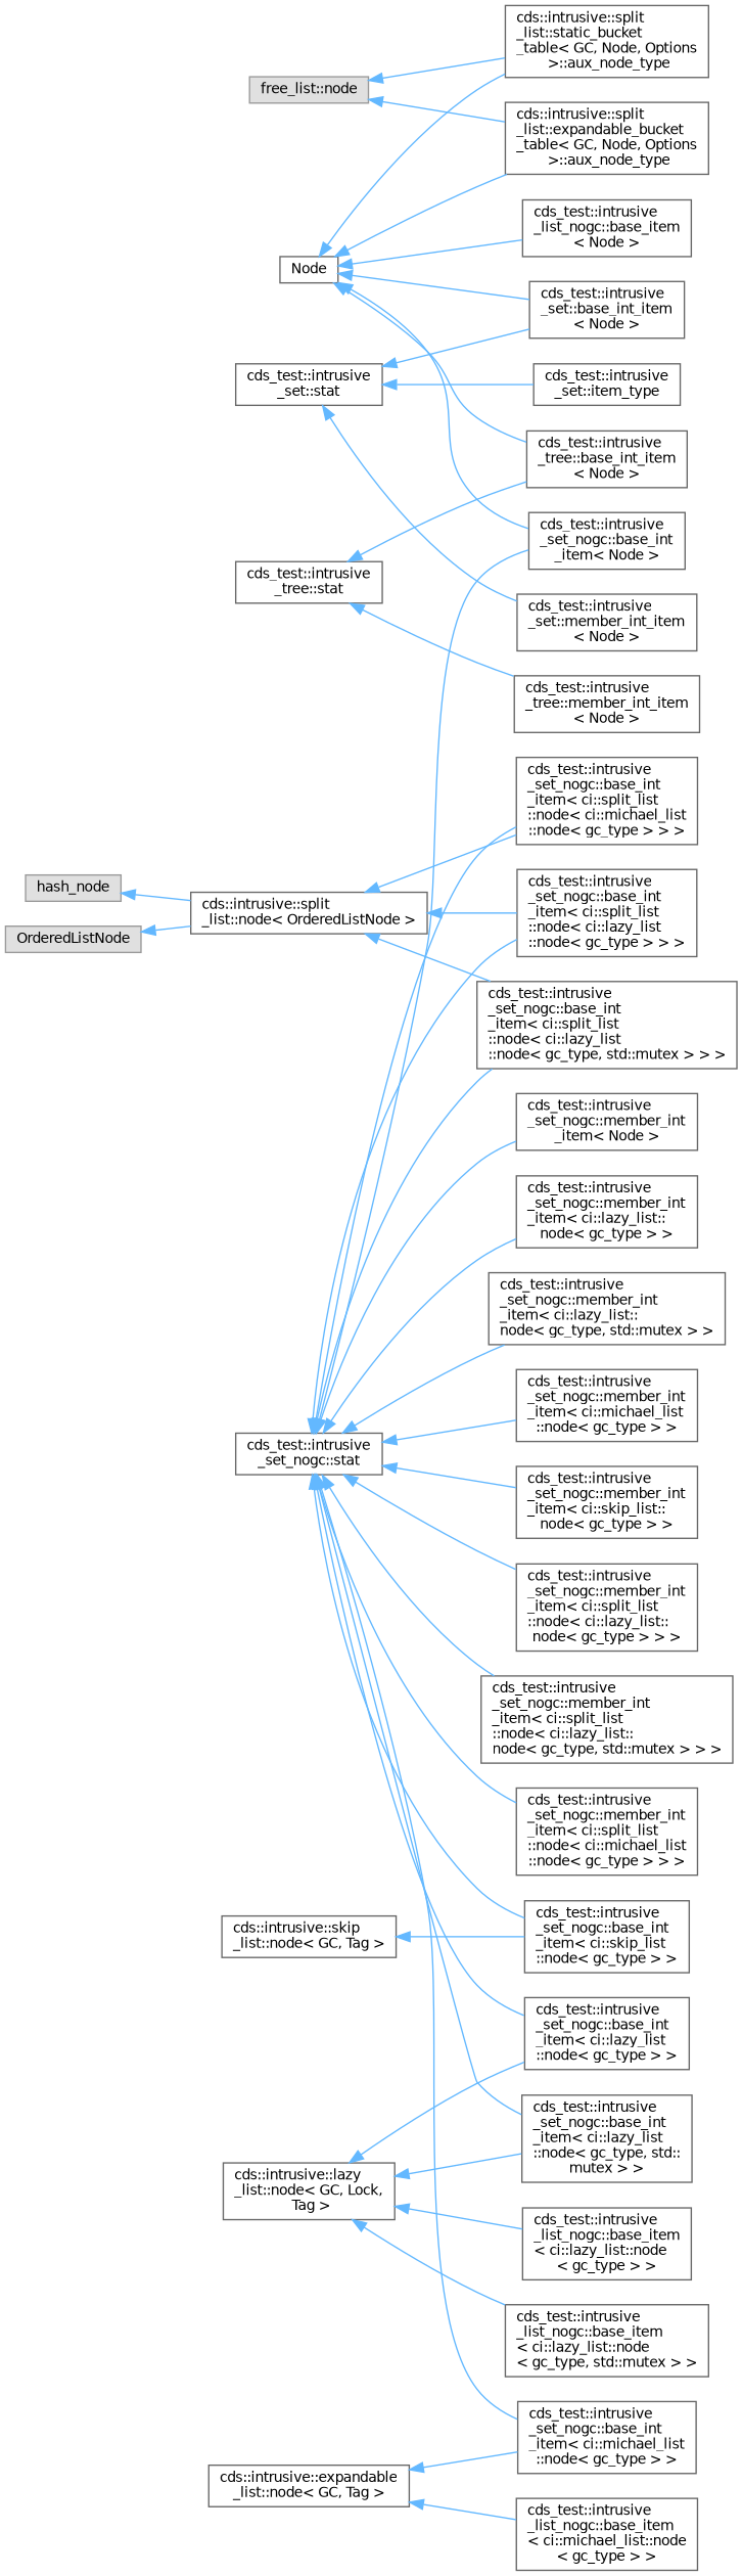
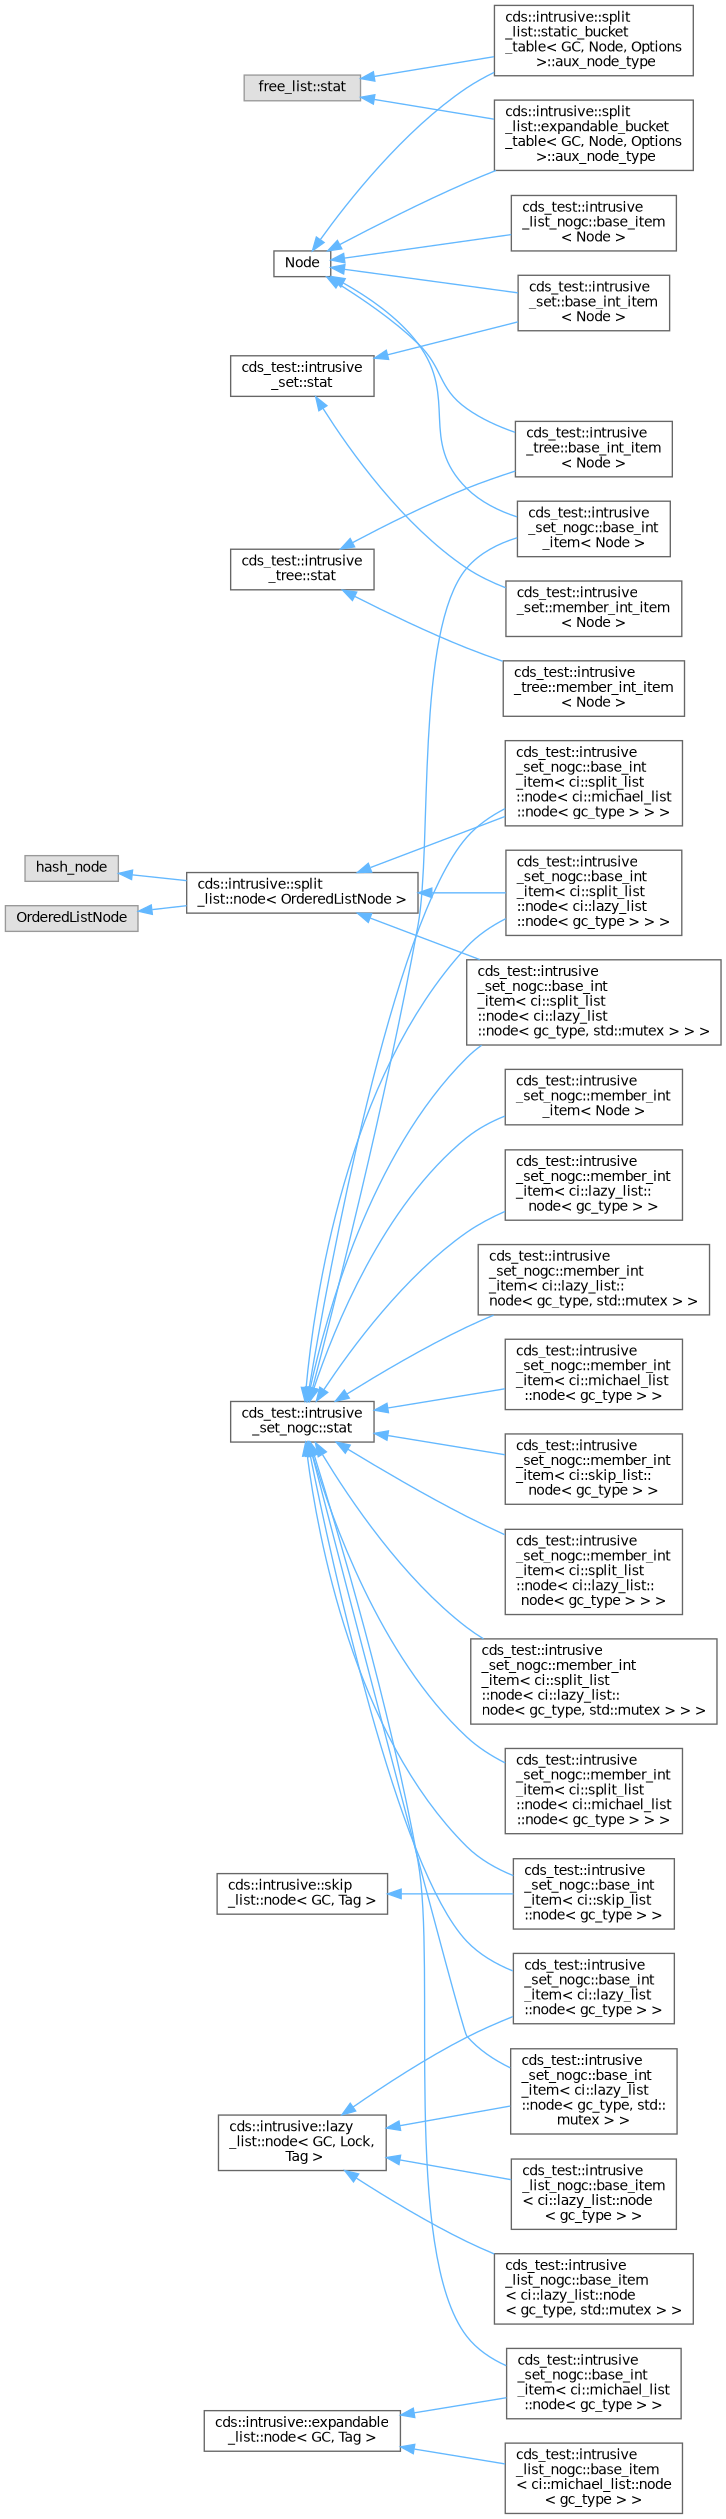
  digraph {
    rankdir=LR
    node [color=grey40 fillcolor=white fontname=Helvetica fontsize=10 shape=box style=filled]
    edge [color=steelblue1 dir=back fontname=Helvetica fontsize=10 labelfontname=Helvetica labelfontsize=10 style=solid]
    n1 [color=grey60 fillcolor="#E0E0E0" height=0.2 label=hash_node width=0.4]
    n2 [height=0.2 label="cds::intrusive::split\l_list::node\< OrderedListNode \>" width=0.4]
    n3 [height=0.2 label="cds_test::intrusive\l_set_nogc::base_int\l_item\< ci::split_list\l::node\< ci::lazy_list\l::node\< gc_type \> \> \>" width=0.4]
    n4 [height=0.2 label="cds_test::intrusive\l_set_nogc::base_int\l_item\< ci::split_list\l::node\< ci::lazy_list\l::node\< gc_type, std::mutex \> \> \>" width=0.4]
    n5 [height=0.2 label="cds_test::intrusive\l_set_nogc::base_int\l_item\< ci::split_list\l::node\< ci::michael_list\l::node\< gc_type \> \> \>" width=0.4]
    n6 [height=0.2 label="Node" width=0.4]
    n7 [height=0.2 label="cds::intrusive::split\l_list::expandable_bucket\l_table\< GC, Node, Options\l \>::aux_node_type" width=0.4]
    n8 [height=0.2 label="cds::intrusive::split\l_list::static_bucket\l_table\< GC, Node, Options\l \>::aux_node_type" width=0.4]
    n9 [height=0.2 label="cds_test::intrusive\l_list_nogc::base_item\l\< Node \>" width=0.4]
    n10 [height=0.2 label="cds_test::intrusive\l_set::base_int_item\l\< Node \>" width=0.4]
    n11 [height=0.2 label="cds_test::intrusive\l_set_nogc::base_int\l_item\< Node \>" width=0.4]
    n12 [height=0.2 label="cds_test::intrusive\l_tree::base_int_item\l\< Node \>" width=0.4]
    n13 [height=0.2 label="cds::intrusive::lazy\l_list::node\< GC, Lock,\l Tag \>" width=0.4]
    n14 [height=0.2 label="cds_test::intrusive\l_list_nogc::base_item\l\< ci::lazy_list::node\l\< gc_type \> \>" width=0.4]
    n15 [height=0.2 label="cds_test::intrusive\l_list_nogc::base_item\l\< ci::lazy_list::node\l\< gc_type, std::mutex \> \>" width=0.4]
    n16 [height=0.2 label="cds_test::intrusive\l_set_nogc::base_int\l_item\< ci::lazy_list\l::node\< gc_type \> \>" width=0.4]
    n17 [height=0.2 label="cds_test::intrusive\l_set_nogc::base_int\l_item\< ci::lazy_list\l::node\< gc_type, std::\lmutex \> \>" width=0.4]
    n18 [height=0.2 label="cds::intrusive::expandable\l_list::node\< GC, Tag \>" width=0.4]
    n19 [height=0.2 label="cds_test::intrusive\l_list_nogc::base_item\l\< ci::michael_list::node\l\< gc_type \> \>" width=0.4]
    n20 [height=0.2 label="cds_test::intrusive\l_set_nogc::base_int\l_item\< ci::michael_list\l::node\< gc_type \> \>" width=0.4]
    n21 [height=0.2 label="cds::intrusive::skip\l_list::node\< GC, Tag \>" width=0.4]
    n22 [height=0.2 label="cds_test::intrusive\l_set_nogc::base_int\l_item\< ci::skip_list\l::node\< gc_type \> \>" width=0.4]
-   n23 [color=grey60 fillcolor="#E0E0E0" height=0.2 label="free_list::node" width=0.4]
+   n23 [color=grey60 fillcolor="#E0E0E0" height=0.2 label="free_list::stat" width=0.4]
    n24 [color=grey60 fillcolor="#E0E0E0" height=0.2 label=OrderedListNode width=0.4]
    n25 [height=0.2 label="cds_test::intrusive\l_set::stat" width=0.4]
-   n26 [height=0.2 label="cds_test::intrusive\l_set::item_type" width=0.4]
    n27 [height=0.2 label="cds_test::intrusive\l_set::member_int_item\l\< Node \>" width=0.4]
    n28 [height=0.2 label="cds_test::intrusive\l_set_nogc::stat" width=0.4]
    n29 [height=0.2 label="cds_test::intrusive\l_set_nogc::member_int\l_item\< ci::lazy_list::\lnode\< gc_type \> \>" width=0.4]
    n30 [height=0.2 label="cds_test::intrusive\l_set_nogc::member_int\l_item\< ci::lazy_list::\lnode\< gc_type, std::mutex \> \>" width=0.4]
    n31 [height=0.2 label="cds_test::intrusive\l_set_nogc::member_int\l_item\< ci::michael_list\l::node\< gc_type \> \>" width=0.4]
    n32 [height=0.2 label="cds_test::intrusive\l_set_nogc::member_int\l_item\< ci::skip_list::\lnode\< gc_type \> \>" width=0.4]
    n33 [height=0.2 label="cds_test::intrusive\l_set_nogc::member_int\l_item\< ci::split_list\l::node\< ci::lazy_list::\lnode\< gc_type \> \> \>" width=0.4]
    n34 [height=0.2 label="cds_test::intrusive\l_set_nogc::member_int\l_item\< ci::split_list\l::node\< ci::lazy_list::\lnode\< gc_type, std::mutex \> \> \>" width=0.4]
    n35 [height=0.2 label="cds_test::intrusive\l_set_nogc::member_int\l_item\< ci::split_list\l::node\< ci::michael_list\l::node\< gc_type \> \> \>" width=0.4]
    n36 [height=0.2 label="cds_test::intrusive\l_set_nogc::member_int\l_item\< Node \>" width=0.4]
    n37 [height=0.2 label="cds_test::intrusive\l_tree::stat" width=0.4]
    n38 [height=0.2 label="cds_test::intrusive\l_tree::member_int_item\l\< Node \>" width=0.4]
    n1 -> n2
    n2 -> n3
    n2 -> n4
    n2 -> n5
    n6 -> n7
    n6 -> n8
    n6 -> n9
    n6 -> n10
    n6 -> n11
    n6 -> n12
    n13 -> n14
    n13 -> n15
    n13 -> n16
    n13 -> n17
    n18 -> n19
    n18 -> n20
    n21 -> n22
    n23 -> n7
    n23 -> n8
    n24 -> n2
    n25 -> n10
-   n25 -> n26
    n25 -> n27
    n28 -> n3
    n28 -> n4
    n28 -> n5
    n28 -> n11
    n28 -> n16
    n28 -> n17
    n28 -> n20
    n28 -> n22
    n28 -> n29
    n28 -> n30
    n28 -> n31
    n28 -> n32
    n28 -> n33
    n28 -> n34
    n28 -> n35
    n28 -> n36
    n37 -> n12
    n37 -> n38
  }
